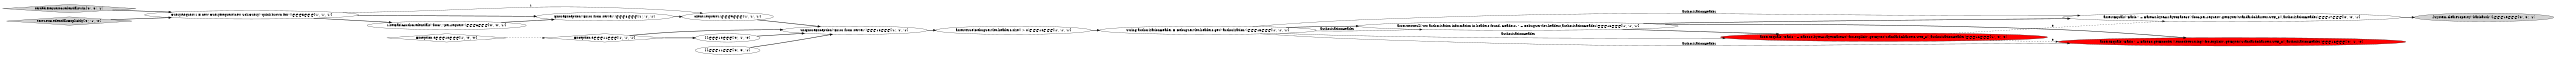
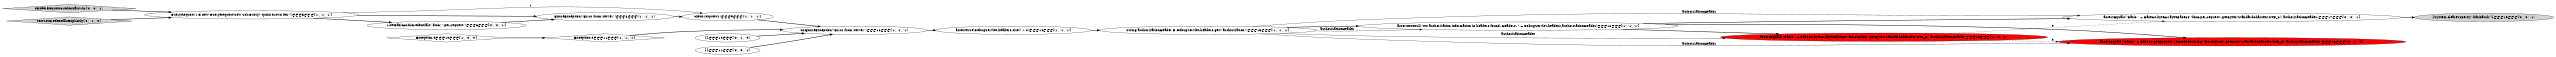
  digraph {
    rankdir=LR
    node [fillcolor=white shape=ellipse style=filled]
    edge [style=bold]
    n1 [label="String authorizationHeader = DebugServlet.headers.get(\"authorization\")@@@15@@@['1', '1', '1']"]
    n2 [label="assertNotNull(\"No authorization information in headers found. Headers: \" + DebugServlet.headers,authorizationHeader)@@@16@@@['1', '1', '1']"]
    n3 [fillcolor=red label="assertEquals(\"Basic \" + Base64.byteArrayToBase64(\"foo:explicit\".getBytes(StandardCharsets.UTF_8)),authorizationHeader)@@@16@@@['1', '0', '0']"]
    n4 [label="assertEquals(\"Basic \" + Base64.byteArrayToBase64(\"foo3:per-request\".getBytes(StandardCharsets.UTF_8)),authorizationHeader)@@@17@@@['0', '0', '1']"]
    n5 [fillcolor=red label="assertEquals(\"Basic \" + Base64.getEncoder().encodeToString(\"foo:explicit\".getBytes(StandardCharsets.UTF_8)),authorizationHeader)@@@16@@@['0', '1', '0']"]
    n6 [fillcolor=lightgray label="{System.clearProperty(\"basicauth\")}@@@19@@@['0', '0', '1']"]
    n7 [fillcolor=lightgray label="testPerRequestCredentialsWin['0', '0', '1']" shape=diamond]
    n8 [label="QueryRequest r = new QueryRequest(new SolrQuery(\"quick brown fox\"))@@@5@@@['1', '1', '1']"]
    n9 [label="r.setBasicAuthCredentials(\"foo3\",\"per-request\")@@@6@@@['0', '0', '1']"]
    n10 [label="ignoreException(\"Error from server\")@@@8@@@['1', '1', '1']"]
    n11 [label="client.request(r)@@@9@@@['1', '1', '1']"]
    n12 [fillcolor=lightgray label="testSetCredentialsExplicitly['0', '1', '0']" shape=diamond]
    n13 [label="unIgnoreException(\"Error from server\")@@@13@@@['1', '1', '1']"]
    n14 [label="Exception e@@@11@@@['1', '1', '1']" shape=diamond]
    n15 [label="{}@@@10@@@['0', '1', '0']"]
    n16 [label="{}@@@11@@@['0', '0', '1']"]
    n17 [label="assertTrue(DebugServlet.headers.size() > 0)@@@14@@@['1', '1', '1']"]
    n18 [label="Exception e@@@10@@@['1', '0', '0']" shape=diamond]
    n1 -> n2
    n1 -> n2 [label=authorizationHeader style=solid]
    n1 -> n3 [label=authorizationHeader style=solid]
    n1 -> n4 [label=authorizationHeader style=solid]
    n1 -> n5 [label=authorizationHeader style=solid]
    n2 -> n3
    n2 -> n4
    n2 -> n5
    n3 -> n4 [label=0 style=dashed]
    n3 -> n5 [label=0 style=dashed]
    n4 -> n6
    n7 -> n8
    n8 -> n9
    n8 -> n10
    n8 -> n11 [label=r style=solid]
    n9 -> n10
    n10 -> n11
    n11 -> n13
    n12 -> n8
    n13 -> n17
    n14 -> n13
-   n14 -> n15
    n15 -> n13
    n16 -> n13
    n17 -> n1
-   n18 -> n14 [style=dashed]
+   n18 -> n14
  }
